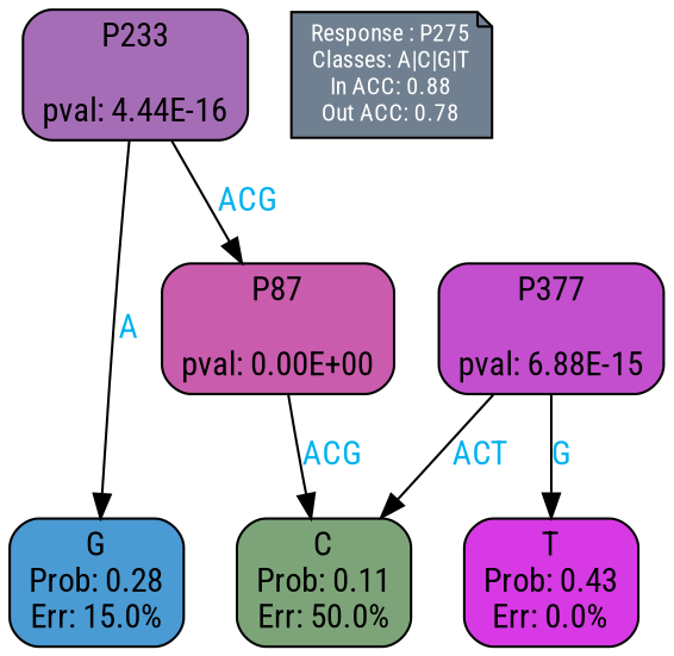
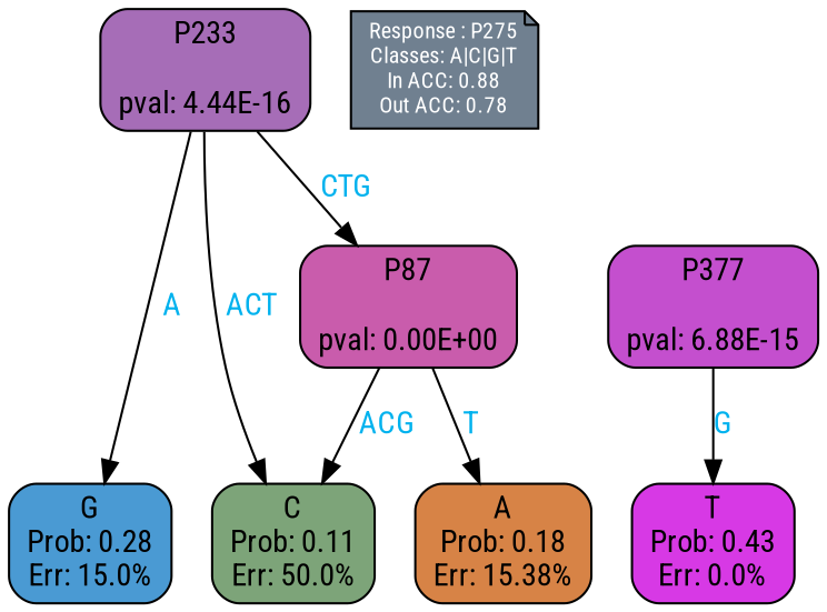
  digraph {
    fontname="Roboto Condensed"
    ranksep=equally
    splines=polylines
    node [color=black fontname="Roboto Condensed" shape=box style="filled, rounded"]
    edge [fontcolor=deepskyblue2 fontname="Roboto Condensed"]
    n1 [fillcolor="#4a9ad3" label="G\nProb: 0.28\nErr: 15.0%"]
    n2 [fillcolor="#7da479" label="C\nProb: 0.11\nErr: 50.0%"]
    n3 [fillcolor="#d739e5" label="T\nProb: 0.43\nErr: 0.0%"]
+   n4 [fillcolor="#d78346" label="A\nProb: 0.18\nErr: 15.38%"]
    n5 [align=left fillcolor=slategray fontcolor=white fontsize=10 label="Response : P275\nClasses: A|C|G|T\nIn ACC: 0.88\nOut ACC: 0.78\n" shape=note style=filled]
    n6 [fillcolor="#a66db7" label="P233\n\npval: 4.44E-16"]
    n7 [fillcolor="#c95cac" label="P87\n\npval: 0.00E+00"]
    n8 [fillcolor="#c44fce" label="P377\n\npval: 6.88E-15"]
    subgraph sub_1 {
      rank=same
      n1
      n2
      n3
+     n4
    }
    subgraph sub_2 {
      rank=same
      n5
      n6
    }
    n6 -> n1 [label=A]
-   n6 -> n7 [label=ACG]
+   n6 -> n7 [label=CTG]
    n7 -> n2 [label=ACG]
-   n8 -> n2 [label=ACT]
+   n7 -> n4 [label=T]
+   n6 -> n2 [label=ACT]
    n8 -> n3 [label=G]
  }
